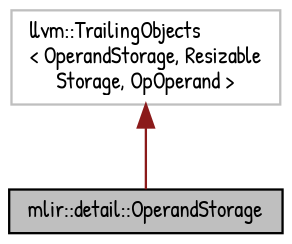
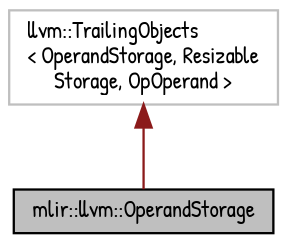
  digraph {
    fontname="Patrick Hand"
    node [fontname="Patrick Hand" fontsize=10 shape=record]
-   n1 [color=black fillcolor=grey75 fontcolor=black height=0.2 label="mlir::detail::OperandStorage" style=filled width=0.4]
+   n1 [color=black fillcolor=grey75 fontcolor=black height=0.2 label="mlir::llvm::OperandStorage" style=filled width=0.4]
    n2 [color=grey75 height=0.2 label="llvm::TrailingObjects\l\< OperandStorage, Resizable\lStorage, OpOperand \>" width=0.4]
    n2 -> n1 [color=firebrick4 dir=back fontname="Patrick Hand" fontsize=10 labelfontname=Helvetica labelfontsize=10 style=solid]
  }
